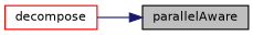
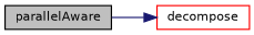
  digraph {
    rankdir=LR
    node [fontname=Helvetica fontsize=10 shape=record]
    n1 [color=black fillcolor=grey75 fontcolor=black height=0.2 label=parallelAware style=filled width=0.4]
    n2 [color=red height=0.2 label=decompose width=0.4]
-   n2 -> n1 [color=midnightblue fontname=Helvetica fontsize=10 labelfontname=Helvetica labelfontsize=10 style=solid]
+   n1 -> n2 [color=midnightblue fontname=Helvetica fontsize=10 labelfontname=Helvetica labelfontsize=10 style=solid]
  }
